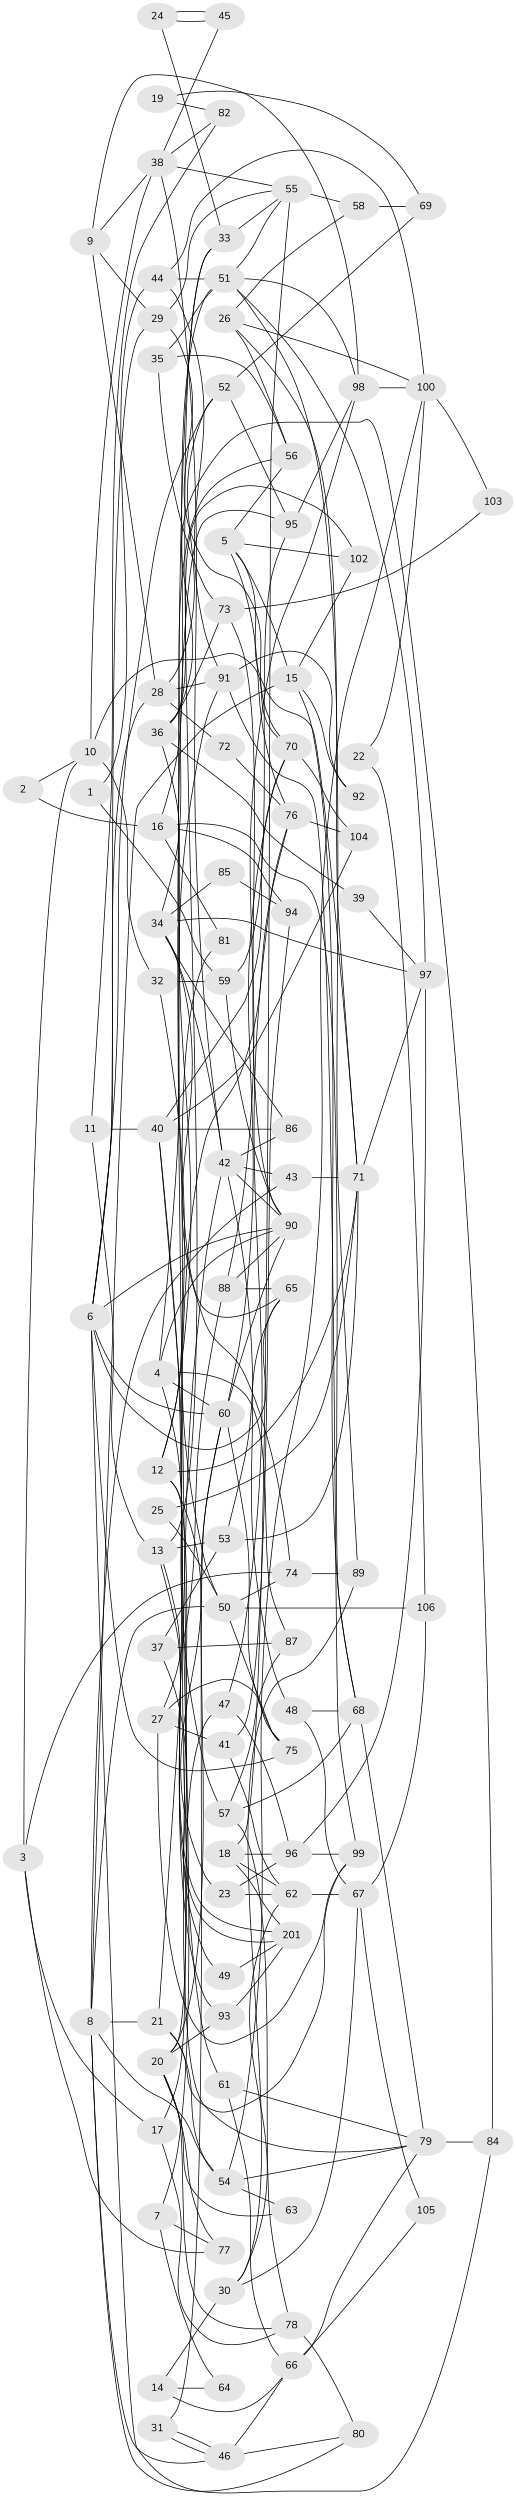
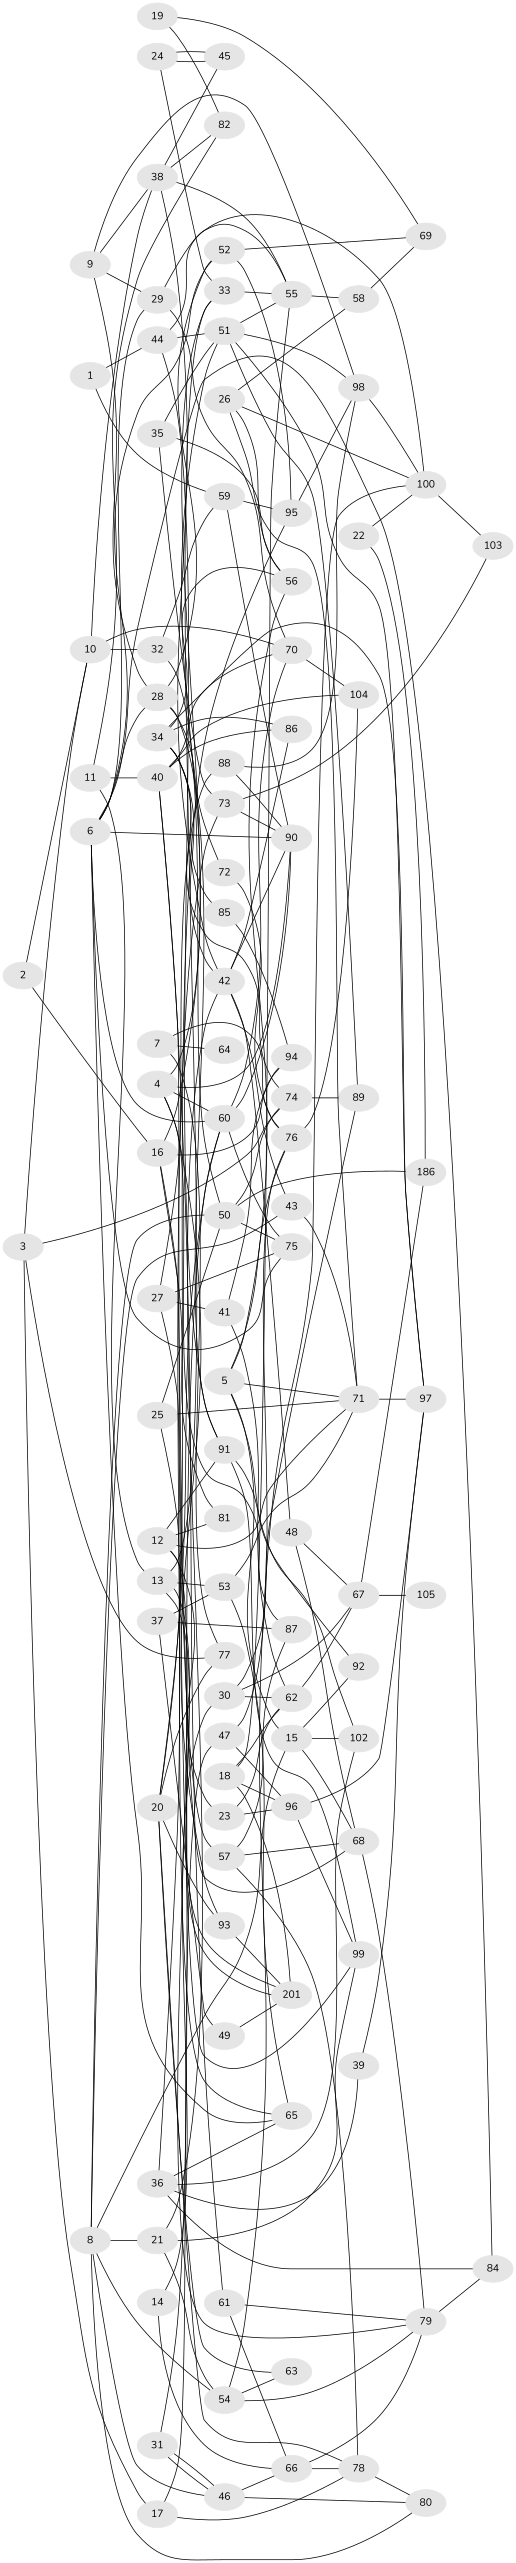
  graph {
    fontname=Nunito
    rankdir=LR
    node [color=gray90 fontname=Nunito style=filled]
    edge [fontname=Nunito]
    1
    44
    59
    91
    51
    100
    90
    95
    2
    10
    16
    38
    32
    70
    81
    68
    94
    3
    17
    74
    77
    47
    78
    89
    4
    33
    60
    87
    93
    55
    75
    n32 [label=201]
    5
    15
    56
    71
    76
    102
    92
    97
    104
    6
    28
    29
    52
    65
    84
    72
    69
    7
    64
    8
    21
    43
    46
    50
    54
    80
    42
    99
    66
-   106
+   106 [label=186]
    79
    63
    9
    98
    82
    45
    11
    13
    40
    53
    86
    57
    61
    12
    23
    62
    96
    14
    30
    67
    105
    18
    58
    19
    20
    48
    22
    103
    24
    25
    26
    27
    41
    88
    31
    34
    85
    35
    73
    36
    39
    37
    49
    1 -- 44
    1 -- 59
    44 -- 91
    44 -- 51
    44 -- 100
    59 -- 90
    59 -- 95
    91 -- 92
    91 -- 99
    51 -- 89
    51 -- 55
    51 -- 97
    51 -- 98
    100 -- 103
    95 -- 98
    2 -- 10
    2 -- 16
    10 -- 38
    10 -- 32
    10 -- 70
    16 -- 51
    16 -- 81
    16 -- 68
    16 -- 94
    38 -- 55
    38 -- 42
    38 -- 82
    38 -- 45
    32 -- 59
    32 -- 50
    70 -- 104
    68 -- 79
    3 -- 10
    3 -- 17
    3 -- 74
    3 -- 77
    17 -- 47
    17 -- 78
    74 -- 89
    47 -- 76
    47 -- 96
    78 -- 80
    4 -- 90
    4 -- 33
    4 -- 60
    4 -- 87
    4 -- 93
    33 -- 55
    60 -- 90
    60 -- 70
    60 -- 75
    93 -- n32
    55 -- 58
    5 -- 15
    5 -- 56
    5 -- 71
    5 -- 76
    5 -- 102
    15 -- 68
    15 -- 102
    15 -- 92
    71 -- 97
    76 -- 104
    6 -- 90
    6 -- 60
    6 -- 75
    6 -- 28
    6 -- 29
    6 -- 52
    6 -- 65
    6 -- 84
    28 -- 91
    28 -- 52
    28 -- 72
    29 -- 70
    29 -- 55
    52 -- 95
    52 -- 69
    72 -- 76
    7 -- 77
    7 -- 76
    7 -- 64
    8 -- 15
    8 -- 21
    8 -- 43
    8 -- 46
    8 -- 50
    8 -- 54
    8 -- 80
    21 -- 54
    21 -- 42
    21 -- 99
    43 -- 71
    46 -- 80
    46 -- 66
    50 -- 74
    50 -- 75
    50 -- 106
    54 -- 100
    54 -- 79
    54 -- 63
    42 -- 90
    42 -- 43
    42 -- 86
    42 -- 48
    66 -- 79
-   66 -- 105
+   66 -- 78
    79 -- 84
    9 -- 38
    9 -- 28
    9 -- 29
    9 -- 98
    98 -- 100
    11 -- 82
    11 -- 13
    11 -- 40
    13 -- 33
    13 -- n32
    13 -- n32
    13 -- 53
    40 -- 70
    40 -- 104
    40 -- 86
    40 -- 57
    40 -- 61
    53 -- 71
    53 -- 65
    57 -- 68
    57 -- 78
    57 -- 87
    61 -- 66
    61 -- 79
    12 -- 91
    12 -- 81
    12 -- 71
    12 -- 79
    12 -- 23
    23 -- 62
    23 -- 96
    62 -- 67
    96 -- 97
    96 -- 99
-   14 -- 64
    14 -- 66
    14 -- 30
    30 -- 89
    30 -- 62
    30 -- 67
    67 -- 106
    67 -- 105
    18 -- 55
    18 -- n32
    18 -- 62
    18 -- 96
    58 -- 69
    19 -- 69
    19 -- 82
    20 -- 95
    20 -- 77
    20 -- 78
    20 -- 60
    20 -- 93
    20 -- 63
    48 -- 68
    48 -- 67
    22 -- 100
    22 -- 106
    24 -- 33
    24 -- 45
    24 -- 45
    25 -- 71
-   88 -- 65
+   25 -- 65
    25 -- 50
    26 -- 100
    26 -- 56
    26 -- 71
    26 -- 58
    27 -- 75
    27 -- 99
    27 -- 41
    27 -- 88
    41 -- 94
    41 -- 62
    88 -- 90
    88 -- 98
    31 -- 60
    31 -- 46
    31 -- 46
    34 -- 74
    34 -- 56
    34 -- 97
    34 -- 42
    34 -- 86
    34 -- 85
    85 -- 94
    35 -- 51
    35 -- 56
    35 -- 73
    73 -- 90
    73 -- 103
    36 -- 102
    36 -- 65
    36 -- 84
    36 -- 73
    36 -- 39
    39 -- 97
    37 -- 87
    37 -- 53
    37 -- 49
    49 -- n32
  }
